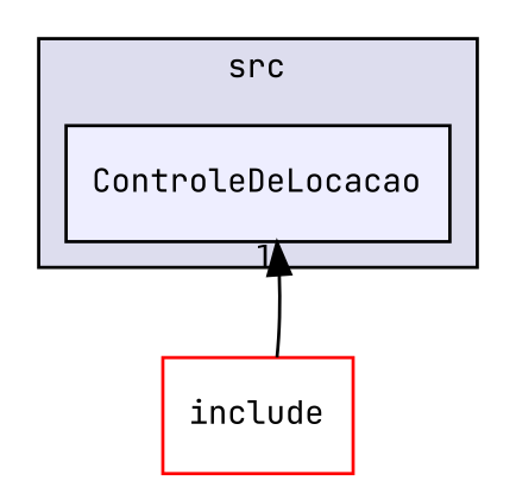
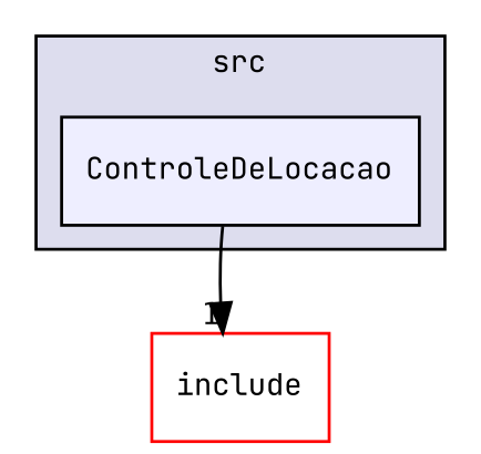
  digraph {
    compound=true
    fontname="JetBrains Mono"
    node [fontname="JetBrains Mono" fontsize=10 shape=box style=filled]
    n1 [fillcolor="#eeeeff" label=ControleDeLocacao pencolor=black]
    n2 [color=red fillcolor=white label=include]
    subgraph cluster_1 {
      bgcolor="#ddddee"
      fontsize=10
      label=src
      pencolor=black
      n1
    }
-   n2 -> n1 [headlabel=1 labeldistance=1.5 labelfontname=Helvetica labelfontsize=10 fontname="JetBrains Mono"]
+   n1 -> n2 [headlabel=1 labeldistance=1.5 labelfontname=Helvetica labelfontsize=10 fontname="JetBrains Mono"]
  }
